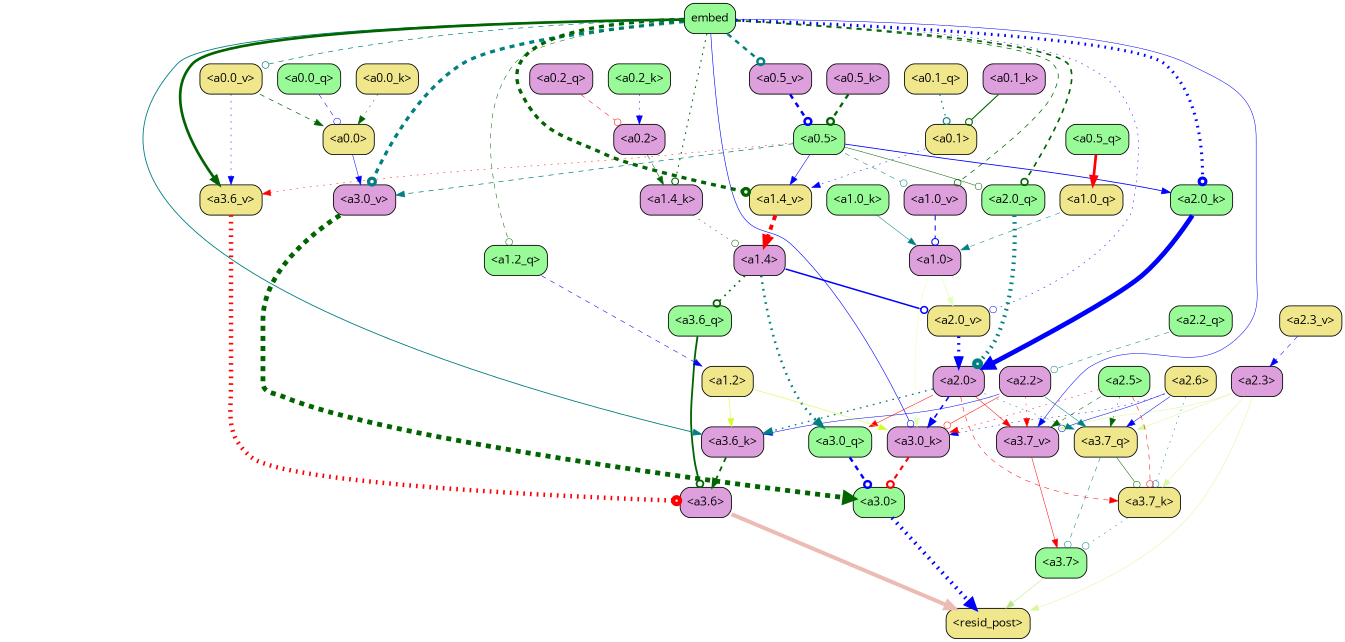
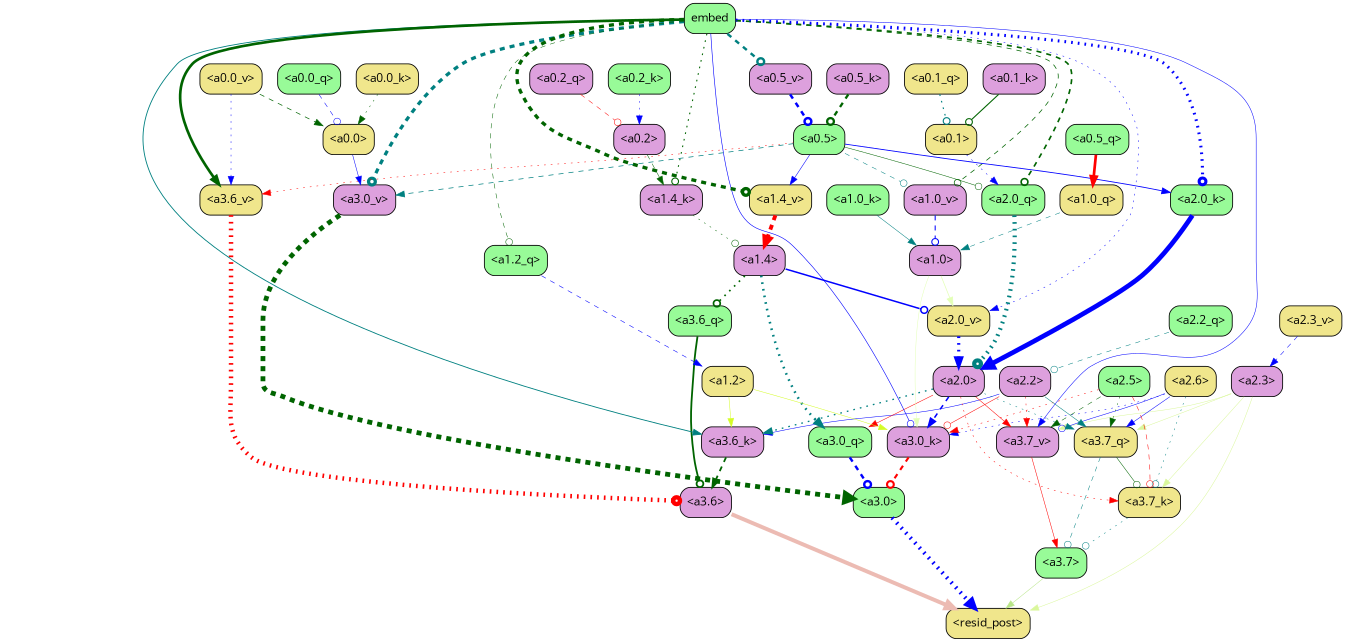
  strict digraph {
    fontname="Open Sans"
    splines=true
    node [color=black fillcolor=plum fontname="Open Sans" shape=box style="filled, rounded"]
    edge [color=blue fontname="Open Sans" penwidth=0.6 arrowhead=normal style=dashed]
    "<a3.7>" [fillcolor=palegreen]
    "<resid_post>" [fillcolor=khaki]
    "<a3.6>"
    "<a3.0>" [fillcolor=palegreen]
    "<a2.3>"
    "<a3.7_q>" [fillcolor=khaki]
    "<a3.7_k>" [fillcolor=khaki]
    "<a3.7_v>"
    "<a3.6_q>" [fillcolor=palegreen]
    "<a3.0_q>" [fillcolor=palegreen]
    "<a3.6_k>"
    "<a3.0_k>"
    "<a3.6_v>" [fillcolor=khaki]
    "<a3.0_v>"
    "<a2.6>" [fillcolor=khaki]
    "<a2.5>" [fillcolor=palegreen]
    "<a2.2>"
    "<a2.0>"
    "<a1.4>"
    "<a2.0_v>" [fillcolor=khaki]
    "<a1.2>" [fillcolor=khaki]
    embed [fillcolor=palegreen]
    "<a2.0_q>" [fillcolor=palegreen]
    "<a2.0_k>" [fillcolor=palegreen]
    "<a1.2_q>" [fillcolor=palegreen]
    "<a1.4_k>"
    "<a1.4_v>" [fillcolor=khaki]
    "<a1.0_v>"
    "<a0.5_v>"
    "<a0.0_v>" [fillcolor=khaki]
    "<a1.0>"
    "<a0.5>" [fillcolor=palegreen]
    "<a0.0>" [fillcolor=khaki]
    "<a2.2_q>" [fillcolor=palegreen]
    "<a2.3_v>" [fillcolor=khaki]
    "<a1.0_q>" [fillcolor=khaki]
    "<a1.0_k>" [fillcolor=palegreen]
    "<a0.2>"
    "<a0.1>" [fillcolor=khaki]
    "<a0.5_q>" [fillcolor=palegreen]
    "<a0.2_q>"
    "<a0.1_q>" [fillcolor=khaki]
    "<a0.0_q>" [fillcolor=palegreen]
    "<a0.5_k>"
    "<a0.2_k>" [fillcolor=palegreen]
    "<a0.1_k>"
    "<a0.0_k>" [fillcolor=khaki]
    "<a3.7>" -> "<resid_post>" [color="#b8e588" arrowhead="" style=""]
    "<a3.6>" -> "<resid_post>" [color="#ecbbb3" penwidth=4.751592040061951 arrowhead="" style=""]
    "<a3.0>" -> "<resid_post>" [penwidth=4.904066681861877 style=dotted]
    "<a2.3>" -> "<resid_post>" [color="#daf79c" arrowhead="" style=""]
    "<a2.3>" -> "<a3.7_q>" [color="#daf79c" arrowhead="" style=""]
    "<a2.3>" -> "<a3.7_k>" [color="#daf79c" arrowhead="" style=""]
    "<a2.3>" -> "<a3.7_v>" [color="#daf79c" arrowhead="" style=""]
    "<a3.7_q>" -> "<a3.7>" [arrowhead=odot color=teal]
    "<a3.7_q>" -> "<a3.7_k>" [arrowhead=odot color=darkgreen style=solid]
    "<a3.7_k>" -> "<a3.7>" [arrowhead=odot color=teal style=dotted]
    "<a3.7_v>" -> "<a3.7>" [color=red style=solid]
    "<a3.6_q>" -> "<a3.6>" [arrowhead=odot color=darkgreen penwidth=2.160832464694977 style=solid]
    "<a3.0_q>" -> "<a3.0>" [arrowhead=odot penwidth=2.870753765106201]
    "<a3.6_k>" -> "<a3.6>" [color=darkgreen penwidth=2.13908451795578]
    "<a3.0_k>" -> "<a3.0>" [arrowhead=odot color=red penwidth=2.520303964614868]
    "<a3.6_v>" -> "<a3.6>" [arrowhead=odot color=red penwidth=5.297133803367615 style=dotted]
    "<a3.0_v>" -> "<a3.0>" [color=darkgreen penwidth=5.680712580680847]
    "<a2.6>" -> "<a3.7_q>" [style=solid]
    "<a2.6>" -> "<a3.7_k>" [arrowhead=odot color=teal style=dotted]
    "<a2.6>" -> "<a3.7_v>" [arrowhead=odot style=solid]
    "<a2.6>" -> "<a3.0_k>" [style=dotted]
    "<a2.5>" -> "<a3.7_q>" [color=darkgreen style=dotted]
    "<a2.5>" -> "<a3.7_k>" [arrowhead=odot color=red]
    "<a2.5>" -> "<a3.7_v>" [color=darkgreen]
    "<a2.5>" -> "<a3.0_k>" [color=red style=dotted]
    "<a2.2>" -> "<a3.7_q>" [color=teal style=solid]
    "<a2.2>" -> "<a3.7_v>" [color=red style=dotted]
    "<a2.2>" -> "<a3.6_k>" [style=solid]
    "<a2.2>" -> "<a3.0_k>" [arrowhead=odot color=red style=solid]
    "<a2.0>" -> "<a3.7_q>" [color=teal style=dotted]
-   "<a2.0>" -> "<a3.7_k>" [color=red]
+   "<a2.0>" -> "<a3.7_k>" [color=red style=dotted]
    "<a2.0>" -> "<a3.7_v>" [color=red style=solid]
    "<a2.0>" -> "<a3.0_q>" [color=red style=solid]
    "<a2.0>" -> "<a3.6_k>" [color=teal penwidth=1.5897698998451233 style=dotted]
    "<a2.0>" -> "<a3.0_k>" [penwidth=1.8405593037605286]
    "<a1.4>" -> "<a3.6_q>" [arrowhead=odot color=darkgreen penwidth=2.0260728895664215 style=dotted]
    "<a1.4>" -> "<a3.0_q>" [color=teal penwidth=3.0185627341270447 style=dotted]
    "<a1.4>" -> "<a2.0_v>" [arrowhead=odot penwidth=1.7970525026321411 style=solid]
    "<a2.0_v>" -> "<a2.0>" [penwidth=3.781584322452545 style=dotted]
    "<a1.2>" -> "<a3.6_k>" [color="#d4fc27" arrowhead="" style=""]
    "<a1.2>" -> "<a3.0_k>" [color="#d4fc27" arrowhead="" style=""]
    embed -> "<a3.7_v>" [style=solid]
    embed -> "<a3.6_k>" [color=teal penwidth=1.046662151813507 style=solid]
    embed -> "<a3.0_k>" [arrowhead=odot penwidth=0.6995279788970947 style=solid]
    embed -> "<a3.6_v>" [color=darkgreen penwidth=3.1840110421180725 style=solid]
    embed -> "<a3.0_v>" [arrowhead=odot color=teal penwidth=3.9005755856633186]
-   embed -> "<a2.0_v>" [arrowhead=odot style=dotted]
+   embed -> "<a2.0_v>" [style=dotted]
    embed -> "<a2.0_q>" [arrowhead=odot color=darkgreen penwidth=1.9669389724731445]
    embed -> "<a2.0_k>" [arrowhead=odot penwidth=3.6898754835128784 style=dotted]
    embed -> "<a1.2_q>" [arrowhead=odot color=darkgreen]
    embed -> "<a1.4_k>" [arrowhead=odot color=darkgreen penwidth=1.2758672684431076 style=dotted]
    embed -> "<a1.4_v>" [arrowhead=odot color=darkgreen penwidth=3.992354243993759]
    embed -> "<a1.0_v>" [arrowhead=odot color=darkgreen penwidth=0.8768336176872253]
    embed -> "<a0.5_v>" [arrowhead=odot color=teal penwidth=2.881743907928467]
-   embed -> "<a0.0_v>" [arrowhead=odot color=teal penwidth=0.819606889039278]
    "<a2.0_q>" -> "<a2.0>" [arrowhead=odot color=teal penwidth=5.0040658712387085 style=dotted]
    "<a2.0_k>" -> "<a2.0>" [penwidth=5.6445024609565735 style=solid]
    "<a1.2_q>" -> "<a1.2>" [penwidth=0.6481351256370544]
    "<a1.4_k>" -> "<a1.4>" [arrowhead=odot color=darkgreen style=dotted]
    "<a1.4_v>" -> "<a1.4>" [color=red penwidth=4.602061748504639]
    "<a1.0_v>" -> "<a1.0>" [arrowhead=odot penwidth=1.227757602930069]
    "<a0.5_v>" -> "<a0.5>" [arrowhead=odot penwidth=2.9687485098838806]
    "<a0.0_v>" -> "<a3.6_v>" [style=dotted]
    "<a0.0_v>" -> "<a0.0>" [color=darkgreen penwidth=0.8196042068302631]
    "<a1.0>" -> "<a3.0_k>" [color="#e3ffb7" arrowhead="" style=""]
    "<a1.0>" -> "<a2.0_v>" [color="#e3ffb7" penwidth=0.8836666345596313 arrowhead="" style=""]
    "<a0.5>" -> "<a3.6_v>" [color=red style=dotted]
    "<a0.5>" -> "<a3.0_v>" [color=teal penwidth=0.8493617177009583]
    "<a0.5>" -> "<a2.0_q>" [arrowhead=odot color=darkgreen style=solid]
    "<a0.5>" -> "<a2.0_k>" [penwidth=0.9942188858985901 style=solid]
    "<a0.5>" -> "<a1.4_v>" [penwidth=0.6379710733890533 style=solid]
    "<a0.5>" -> "<a1.0_v>" [arrowhead=odot color=teal]
    "<a0.0>" -> "<a3.0_v>" [style=solid]
    "<a2.2_q>" -> "<a2.2>" [arrowhead=odot color=teal]
    "<a2.3_v>" -> "<a2.3>"
    "<a1.0_q>" -> "<a1.0>" [color=teal]
    "<a1.0_k>" -> "<a1.0>" [color=teal style=solid]
    "<a0.2>" -> "<a1.4_k>" [color=darkgreen]
-   "<a0.1>" -> "<a1.4_v>" [style=dotted]
+   "<a0.1>" -> "<a2.0_q>" [style=dotted]
    "<a0.5_q>" -> "<a1.0_q>" [color=red penwidth=3.219071626663208 style=solid]
    "<a0.2_q>" -> "<a0.2>" [arrowhead=odot color=red]
    "<a0.1_q>" -> "<a0.1>" [arrowhead=odot color=teal penwidth=1.3519257307052612 style=dotted]
    "<a0.0_q>" -> "<a0.0>" [arrowhead=odot]
    "<a0.5_k>" -> "<a0.5>" [arrowhead=odot color=darkgreen penwidth=2.7730584144592285]
    "<a0.2_k>" -> "<a0.2>" [style=dotted]
    "<a0.1_k>" -> "<a0.1>" [arrowhead=odot color=darkgreen penwidth=1.281095266342163 style=solid]
    "<a0.0_k>" -> "<a0.0>" [color=darkgreen style=dotted]
  }
